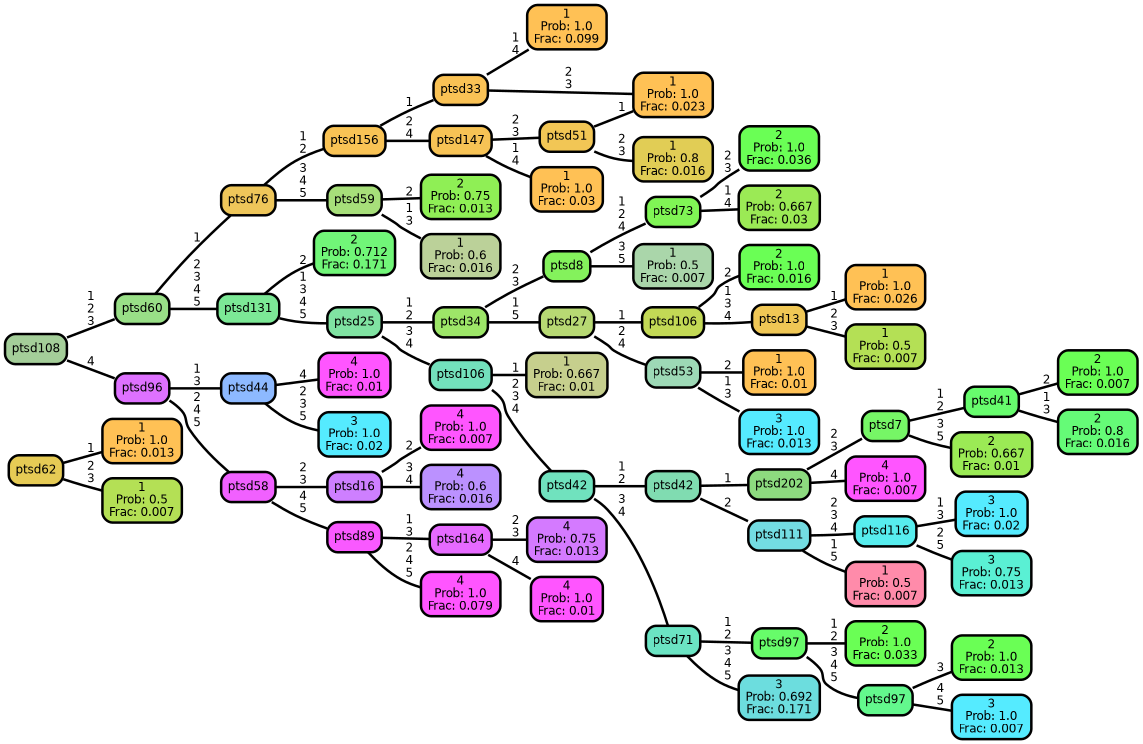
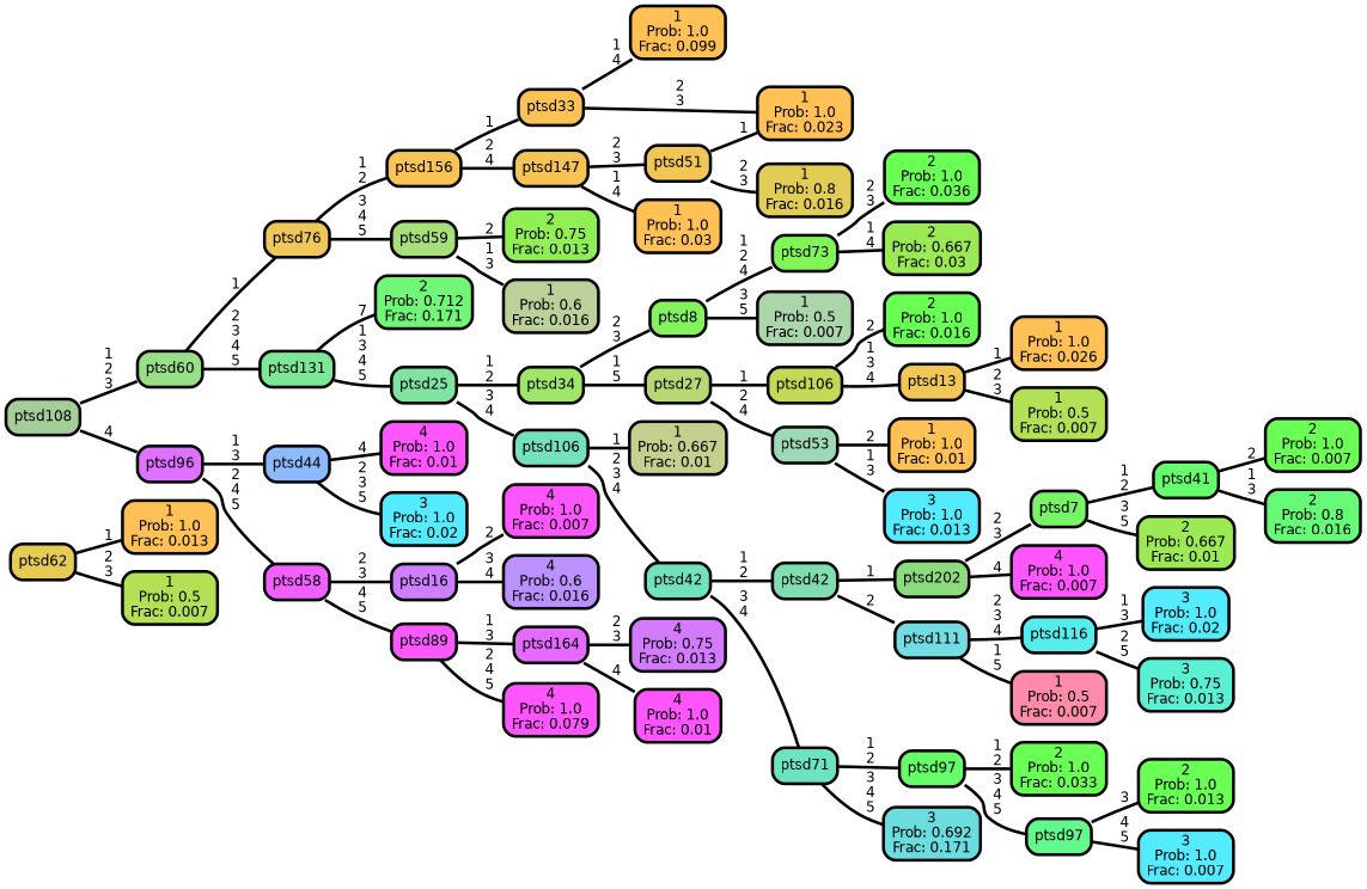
  graph {
    rankdir=LR
    ranksep="0 equally"
    splines=straight
    node [color=black fillcolor="#ffc155" fontcolor=black fontname=helvetica penwidth=3 shape=box style="filled, rounded"]
    edge [color=black fontname=helvetica penwidth=3]
    n1 [label="1\nProb: 1.0\nFrac: 0.013"]
    n2 [fillcolor="#e6cb55" label=ptsd62]
    n3 [fillcolor="#b4e055" label="1\nProb: 0.5\nFrac: 0.007"]
    n4 [fillcolor="#fac255" label=ptsd33]
    n5 [label="1\nProb: 1.0\nFrac: 0.099"]
    n6 [label="1\nProb: 1.0\nFrac: 0.023"]
    n7 [fillcolor="#f9c355" label=ptsd156]
    n8 [fillcolor="#f7c355" label=ptsd147]
    n9 [fillcolor="#f2c655" label=ptsd51]
    n10 [label="1\nProb: 1.0\nFrac: 0.03"]
    n11 [fillcolor="#e1cd55" label="1\nProb: 0.8\nFrac: 0.016"]
    n12 [fillcolor="#eec65a" label=ptsd76]
    n13 [fillcolor="#a7df7a" label=ptsd59]
    n14 [fillcolor="#8fef55" label="2\nProb: 0.75\nFrac: 0.013"]
    n15 [fillcolor="#bbd199" label="1\nProb: 0.6\nFrac: 0.016"]
    n16 [fillcolor="#99df87" label=ptsd60]
    n17 [fillcolor="#7ce896" label=ptsd131]
    n18 [fillcolor="#71f678" label="2\nProb: 0.712\nFrac: 0.171"]
    n19 [fillcolor="#80e3a2" label=ptsd25]
    n20 [fillcolor="#9de668" label=ptsd34]
    n21 [fillcolor="#73e1bc" label=ptsd106]
    n22 [fillcolor="#6aff55" label="2\nProb: 1.0\nFrac: 0.036"]
    n23 [fillcolor="#80f555" label=ptsd73]
    n24 [fillcolor="#9bea55" label="2\nProb: 0.667\nFrac: 0.03"]
    n25 [fillcolor="#84f25c" label=ptsd8]
    n26 [fillcolor="#aad6aa" label="1\nProb: 0.5\nFrac: 0.007"]
    n27 [fillcolor="#b7d973" label=ptsd27]
    n28 [fillcolor="#c3d955" label=ptsd106]
    n29 [fillcolor="#9dd9b6" label=ptsd53]
    n30 [fillcolor="#6aff55" label="2\nProb: 1.0\nFrac: 0.016"]
    n31 [fillcolor="#f0c755" label=ptsd13]
    n32 [label="1\nProb: 1.0\nFrac: 0.026"]
    n33 [fillcolor="#b4e055" label="1\nProb: 0.5\nFrac: 0.007"]
    n34 [label="1\nProb: 1.0\nFrac: 0.01"]
    n35 [fillcolor="#55ebff" label="3\nProb: 1.0\nFrac: 0.013"]
    n36 [fillcolor="#c6cf8d" label="1\nProb: 0.667\nFrac: 0.01"]
    n37 [fillcolor="#70e2be" label=ptsd42]
    n38 [fillcolor="#80dcb1" label=ptsd42]
    n39 [fillcolor="#6be4c3" label=ptsd71]
    n40 [fillcolor="#6aff55" label="2\nProb: 1.0\nFrac: 0.007"]
    n41 [fillcolor="#67fc6d" label=ptsd41]
    n42 [fillcolor="#65fb77" label="2\nProb: 0.8\nFrac: 0.016"]
    n43 [fillcolor="#76f666" label=ptsd7]
    n44 [fillcolor="#9bea55" label="2\nProb: 0.667\nFrac: 0.01"]
    n45 [fillcolor="#8ddb7f" label=ptsd202]
    n46 [fillcolor="#ff55ff" label="4\nProb: 1.0\nFrac: 0.007"]
    n47 [fillcolor="#73dce2" label=ptsd111]
    n48 [fillcolor="#57edee" label=ptsd116]
    n49 [fillcolor="#ff8baa" label="1\nProb: 0.5\nFrac: 0.007"]
    n50 [fillcolor="#55ebff" label="3\nProb: 1.0\nFrac: 0.02"]
    n51 [fillcolor="#5af0d4" label="3\nProb: 0.75\nFrac: 0.013"]
    n52 [fillcolor="#67fc6a" label=ptsd97]
    n53 [fillcolor="#6cddde" label="3\nProb: 0.692\nFrac: 0.171"]
    n54 [fillcolor="#6aff55" label="2\nProb: 1.0\nFrac: 0.033"]
    n55 [fillcolor="#63f88d" label=ptsd97]
    n56 [fillcolor="#6aff55" label="2\nProb: 1.0\nFrac: 0.013"]
    n57 [fillcolor="#55ebff" label="3\nProb: 1.0\nFrac: 0.007"]
    n58 [fillcolor="#a4ce99" label=ptsd108]
    n59 [fillcolor="#de71ff" label=ptsd96]
    n60 [fillcolor="#8db9ff" label=ptsd44]
    n61 [fillcolor="#f160ff" label=ptsd58]
    n62 [fillcolor="#ff55ff" label="4\nProb: 1.0\nFrac: 0.01"]
    n63 [fillcolor="#55ebff" label="3\nProb: 1.0\nFrac: 0.02"]
    n64 [fillcolor="#ce7fff" label=ptsd16]
    n65 [fillcolor="#f959ff" label=ptsd89]
    n66 [fillcolor="#ff55ff" label="4\nProb: 1.0\nFrac: 0.007"]
    n67 [fillcolor="#bb91ff" label="4\nProb: 0.6\nFrac: 0.016"]
    n68 [fillcolor="#e66aff" label=ptsd164]
    n69 [fillcolor="#ff55ff" label="4\nProb: 1.0\nFrac: 0.079"]
    n70 [fillcolor="#d47aff" label="4\nProb: 0.75\nFrac: 0.013"]
    n71 [fillcolor="#ff55ff" label="4\nProb: 1.0\nFrac: 0.01"]
    subgraph sub_1 {
      rank=same
    }
    n2 -- n1 [label=" 1"]
    n2 -- n3 [label=" 2\n 3"]
    n4 -- n5 [label=" 1\n 4"]
    n4 -- n6 [label=" 2\n 3"]
    n7 -- n4 [label=" 1"]
    n7 -- n8 [label=" 2\n 4"]
    n8 -- n9 [label=" 2\n 3"]
    n8 -- n10 [label=" 1\n 4"]
    n9 -- n6 [label=" 1"]
    n9 -- n11 [label=" 2\n 3"]
    n12 -- n7 [label=" 1\n 2"]
    n12 -- n13 [label=" 3\n 4\n 5"]
    n13 -- n14 [label=" 2"]
    n13 -- n15 [label=" 1\n 3"]
    n16 -- n12 [label=" 1"]
    n16 -- n17 [label=" 2\n 3\n 4\n 5"]
-   n17 -- n18 [label=" 2"]
+   n17 -- n18 [label=" 7"]
    n17 -- n19 [label=" 1\n 3\n 4\n 5"]
    n19 -- n20 [label=" 1\n 2"]
    n19 -- n21 [label=" 3\n 4"]
    n20 -- n25 [label=" 2\n 3"]
    n20 -- n27 [label=" 1\n 5"]
    n21 -- n36 [label=" 1"]
    n21 -- n37 [label=" 2\n 3\n 4"]
    n23 -- n22 [label=" 2\n 3"]
    n23 -- n24 [label=" 1\n 4"]
    n25 -- n23 [label=" 1\n 2\n 4"]
    n25 -- n26 [label=" 3\n 5"]
    n27 -- n28 [label=" 1"]
    n27 -- n29 [label=" 2\n 4"]
    n28 -- n30 [label=" 2"]
    n28 -- n31 [label=" 1\n 3\n 4"]
    n29 -- n34 [label=" 2"]
    n29 -- n35 [label=" 1\n 3"]
    n31 -- n32 [label=" 1"]
    n31 -- n33 [label=" 2\n 3"]
    n37 -- n38 [label=" 1\n 2"]
    n37 -- n39 [label=" 3\n 4"]
    n38 -- n45 [label=" 1"]
    n38 -- n47 [label=" 2"]
    n39 -- n52 [label=" 1\n 2"]
    n39 -- n53 [label=" 3\n 4\n 5"]
    n41 -- n40 [label=" 2"]
    n41 -- n42 [label=" 1\n 3"]
    n43 -- n41 [label=" 1\n 2"]
    n43 -- n44 [label=" 3\n 5"]
    n45 -- n43 [label=" 2\n 3"]
    n45 -- n46 [label=" 4"]
    n47 -- n48 [label=" 2\n 3\n 4"]
    n47 -- n49 [label=" 1\n 5"]
    n48 -- n50 [label=" 1\n 3"]
    n48 -- n51 [label=" 2\n 5"]
    n52 -- n54 [label=" 1\n 2"]
    n52 -- n55 [label=" 3\n 4\n 5"]
    n55 -- n56 [label=" 3"]
    n55 -- n57 [label=" 4\n 5"]
    n58 -- n16 [label=" 1\n 2\n 3"]
    n58 -- n59 [label=" 4"]
    n59 -- n60 [label=" 1\n 3"]
    n59 -- n61 [label=" 2\n 4\n 5"]
    n60 -- n62 [label=" 4"]
    n60 -- n63 [label=" 2\n 3\n 5"]
    n61 -- n64 [label=" 2\n 3"]
    n61 -- n65 [label=" 4\n 5"]
    n64 -- n66 [label=" 2"]
    n64 -- n67 [label=" 3\n 4"]
    n65 -- n68 [label=" 1\n 3"]
    n65 -- n69 [label=" 2\n 4\n 5"]
    n68 -- n70 [label=" 2\n 3"]
    n68 -- n71 [label=" 4"]
  }
